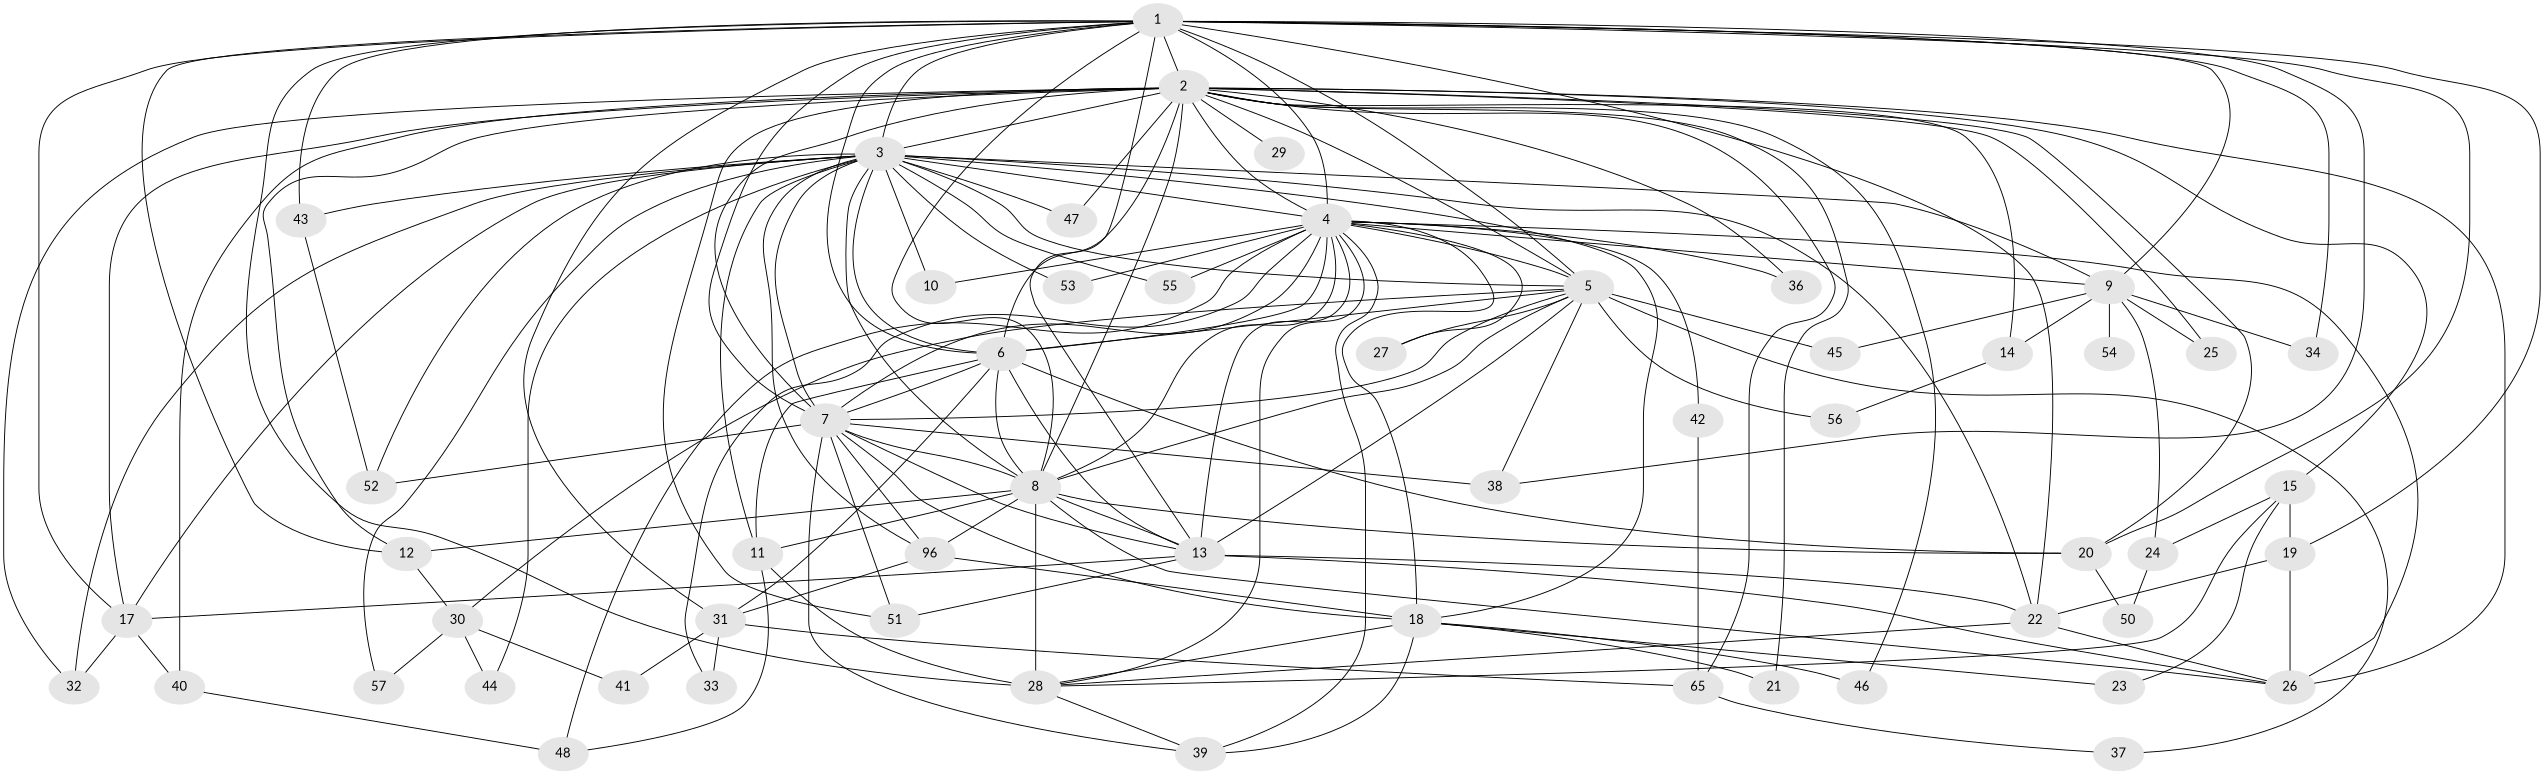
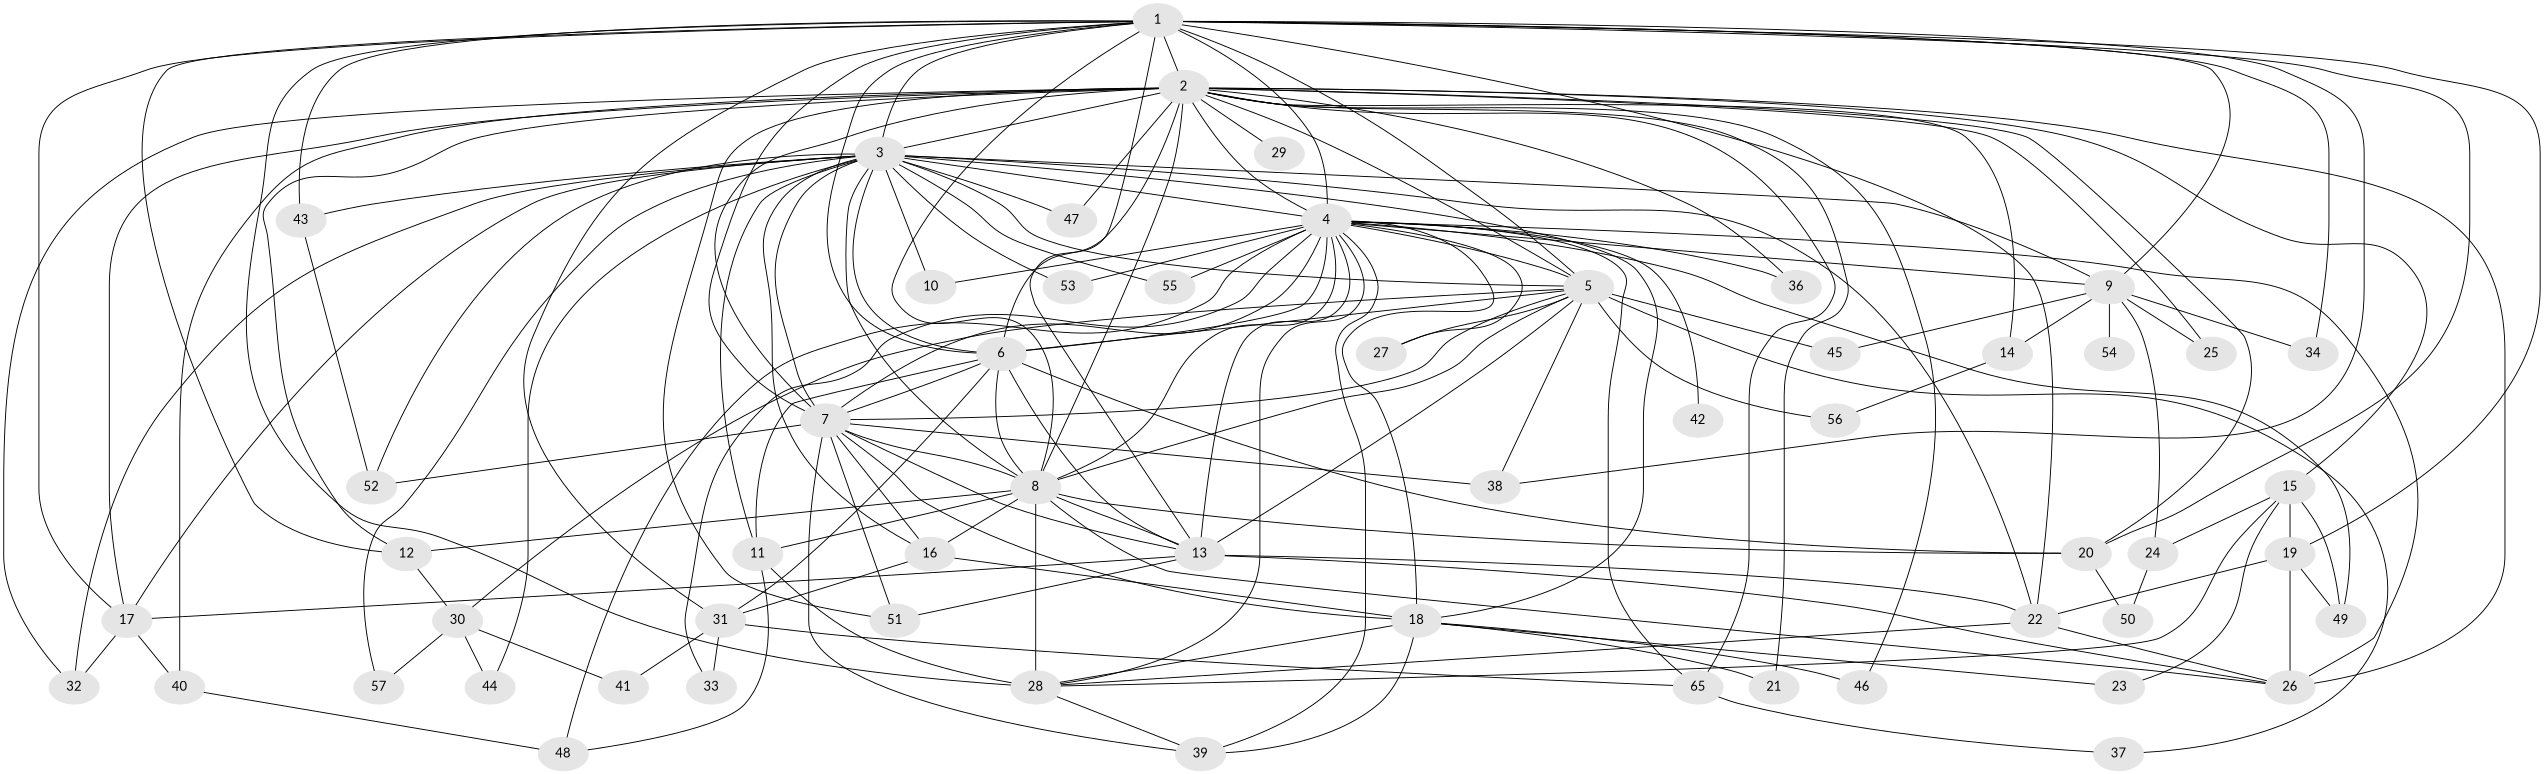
  graph {
    fontname=Lato
    node [color=gray90 fontname=Lato style=filled]
    edge [fontname=Lato weight=1.0]
    1
    2
    3
    4
    5
    6
    7
    8
    9
    12
    13
    17
    19
    20
    22
    28
    31
    34
    38
    43
    14
    15
    21
    25
    26
    29
    32
    n28 [label=65]
    36
    40
    46
    47
    51
    10
    11
-   16 [label=96]
+   16
    18
    44
    52
    53
    55
    57
    27
    33
    39
    42
    48
+   49
    30
    37
    45
    56
    24
    54
    50
    41
    23
    1 -- 2 [weight=4.0]
    1 -- 3 [weight=2.0]
    1 -- 4 [weight=2.0]
    1 -- 5
    1 -- 6 [weight=2.0]
    1 -- 7
    1 -- 8
    1 -- 9
    1 -- 12
    1 -- 13 [weight=2.0]
    1 -- 17
    1 -- 19
    1 -- 20
    1 -- 22
    1 -- 28
    1 -- 31
    1 -- 34
    1 -- 38
    1 -- 43
    2 -- 3 [weight=4.0]
    2 -- 4 [weight=3.0]
    2 -- 5 [weight=2.0]
    2 -- 6 [weight=2.0]
    2 -- 7 [weight=2.0]
    2 -- 8 [weight=2.0]
    2 -- 12
    2 -- 17
    2 -- 20
    2 -- 14
    2 -- 15
    2 -- 21
    2 -- 25
    2 -- 26 [weight=2.0]
    2 -- 29
    2 -- 32
    2 -- n28
    2 -- 36
    2 -- 40
    2 -- 46
    2 -- 47
    2 -- 51
    3 -- 4 [weight=2.0]
    3 -- 5 [weight=3.0]
    3 -- 6 [weight=2.0]
    3 -- 7 [weight=3.0]
    3 -- 8 [weight=3.0]
    3 -- 9 [weight=2.0]
    3 -- 17
    3 -- 22
    3 -- 43
    3 -- 32
    3 -- 47
    3 -- 10
    3 -- 11
    3 -- 16
    3 -- 18
    3 -- 44
    3 -- 52
    3 -- 53
    3 -- 55
    3 -- 57
    4 -- 5 [weight=2.0]
    4 -- 6 [weight=8.0]
    4 -- 7
    4 -- 8 [weight=2.0]
    4 -- 9
    4 -- 13
    4 -- 28
    4 -- 26
-   42 -- n28
+   4 -- n28
    4 -- 36
    4 -- 10
    4 -- 18
    4 -- 53
    4 -- 55
    4 -- 27
    4 -- 33
    4 -- 39
    4 -- 42
    4 -- 48
+   4 -- 49
    5 -- 6
    5 -- 7 [weight=2.0]
    5 -- 8
    5 -- 13
    5 -- 38
    5 -- 27
    5 -- 30
    5 -- 37
    5 -- 45
    5 -- 56
    6 -- 7
    6 -- 8 [weight=2.0]
    6 -- 13
    6 -- 20
    6 -- 31
    6 -- 11 [weight=2.0]
    7 -- 8
    7 -- 13
    7 -- 38 [weight=2.0]
    7 -- 51
    7 -- 16
    7 -- 18
    7 -- 52
    7 -- 39
    8 -- 12
    8 -- 13
    8 -- 20
    8 -- 28 [weight=7.0]
    8 -- 26
    8 -- 11
    8 -- 16
    9 -- 34
    9 -- 14
    9 -- 25
    9 -- 45
    9 -- 24
    9 -- 54
    12 -- 30
    13 -- 17
    13 -- 22
    13 -- 26
    13 -- 51
    17 -- 32
    17 -- 40
    19 -- 22
    19 -- 26
+   19 -- 49
    20 -- 50
    22 -- 28
    22 -- 26
    28 -- 39
    31 -- n28
    31 -- 33
    31 -- 41
    43 -- 52
    14 -- 56
    15 -- 19
    15 -- 28
+   15 -- 49
    15 -- 24
    15 -- 23
    n28 -- 37
    40 -- 48
    11 -- 28
    11 -- 48
    16 -- 31
    16 -- 18
    18 -- 28
    18 -- 21
    18 -- 46
    18 -- 39
    18 -- 23
    30 -- 44
    30 -- 57
    30 -- 41
    24 -- 50
  }
